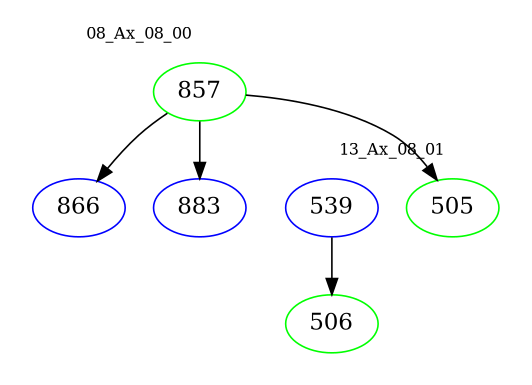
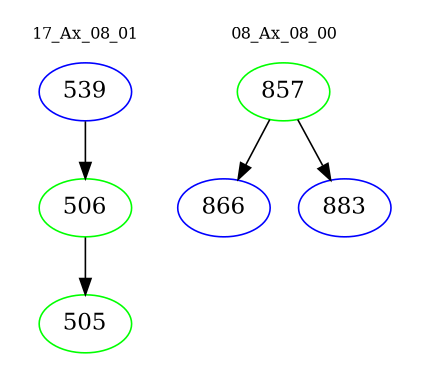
  digraph {
    node [color=green]
    edge [color=black]
    n1 [label=506]
    n2 [label=505]
    n3 [color=blue label=539]
    n4 [label=857]
    n5 [color=blue label=866]
    n6 [color=blue label=883]
    subgraph cluster_1 {
      color=white
      fontsize=10
-     label="13_Ax_08_01"
+     label="17_Ax_08_01"
      n1
      n2
      n3
    }
    subgraph cluster_2 {
      color=white
      fontsize=10
      label="08_Ax_08_00"
      n4
      n5
      n6
    }
-   n4 -> n2
+   n1 -> n2
    n3 -> n1
    n4 -> n5
    n4 -> n6
  }
